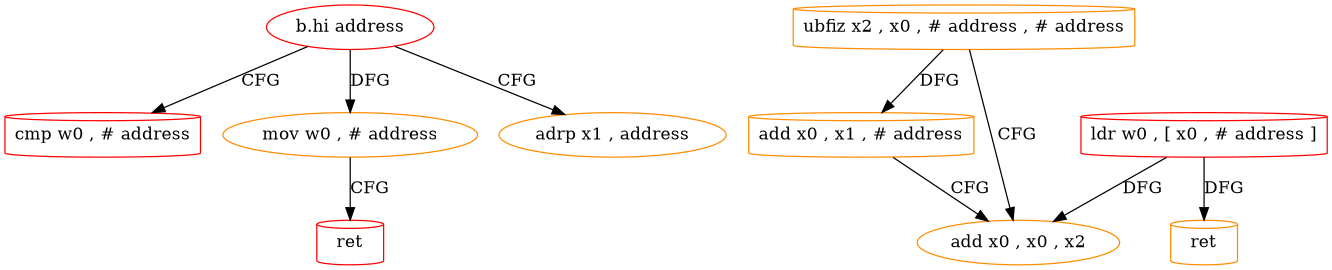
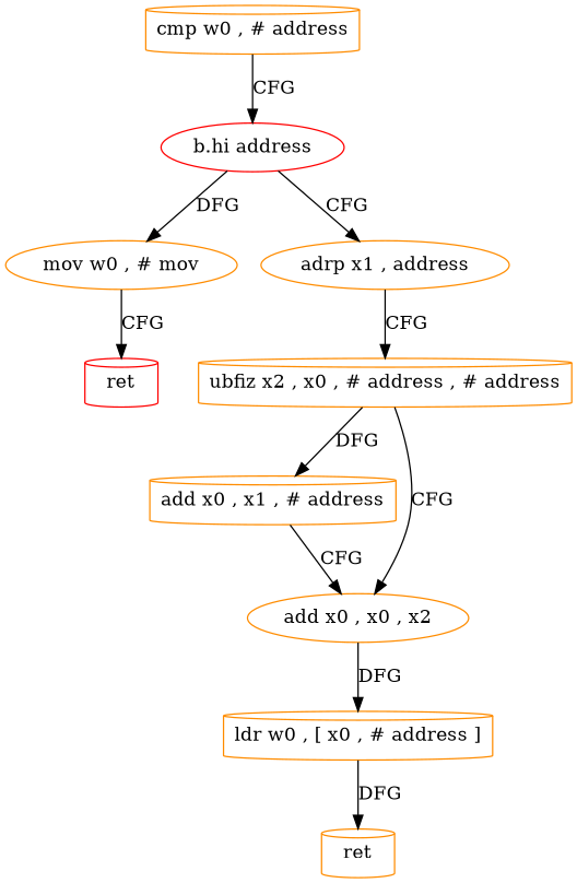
  digraph {
    node [color=darkorange shape=cylinder]
-   n1 [color=red label="cmp w0 , # address"]
+   n1 [label="cmp w0 , # address"]
    n2 [color=red label="b.hi address" shape=ellipse]
-   n3 [label="mov w0 , # address" shape=ellipse]
+   n3 [label="mov w0 , # mov" shape=ellipse]
    n4 [label="adrp x1 , address" shape=ellipse]
    n5 [color=red label=ret]
    n6 [label="ubfiz x2 , x0 , # address , # address"]
    n7 [label="add x0 , x1 , # address"]
    n8 [label="add x0 , x0 , x2" shape=ellipse]
-   n9 [color=red label="ldr w0 , [ x0 , # address ]"]
+   n9 [label="ldr w0 , [ x0 , # address ]"]
    n10 [label=ret]
-   n2 -> n1 [label=CFG]
+   n1 -> n2 [label=CFG]
    n2 -> n3 [label=DFG]
    n2 -> n4 [label=CFG]
    n3 -> n5 [label=CFG]
+   n4 -> n6 [label=CFG]
    n6 -> n7 [label=DFG]
    n6 -> n8 [label=CFG]
    n7 -> n8 [label=CFG]
-   n9 -> n8 [label=DFG]
+   n8 -> n9 [label=DFG]
    n9 -> n10 [label=DFG]
  }
